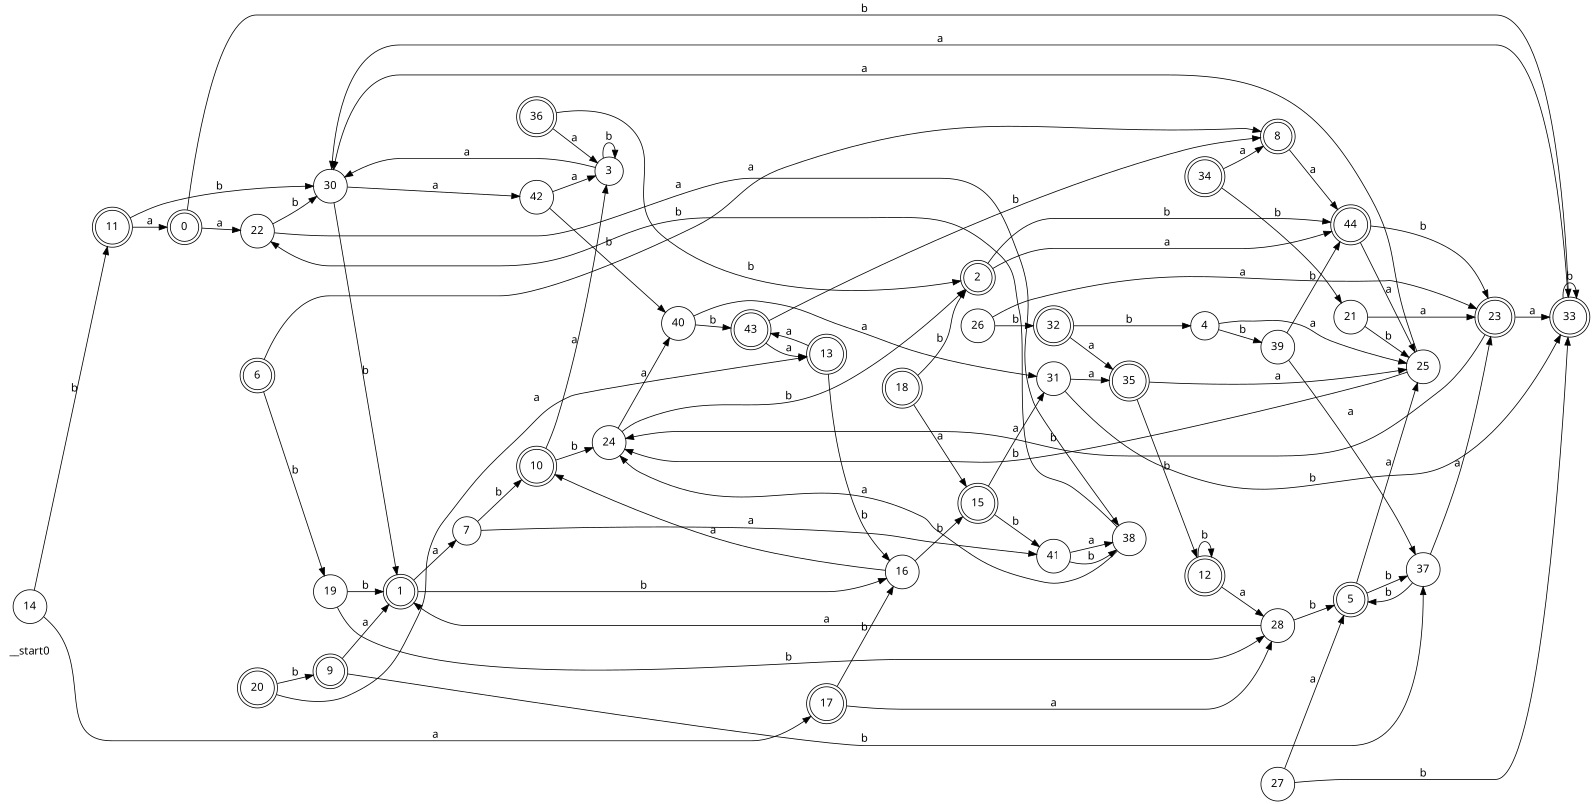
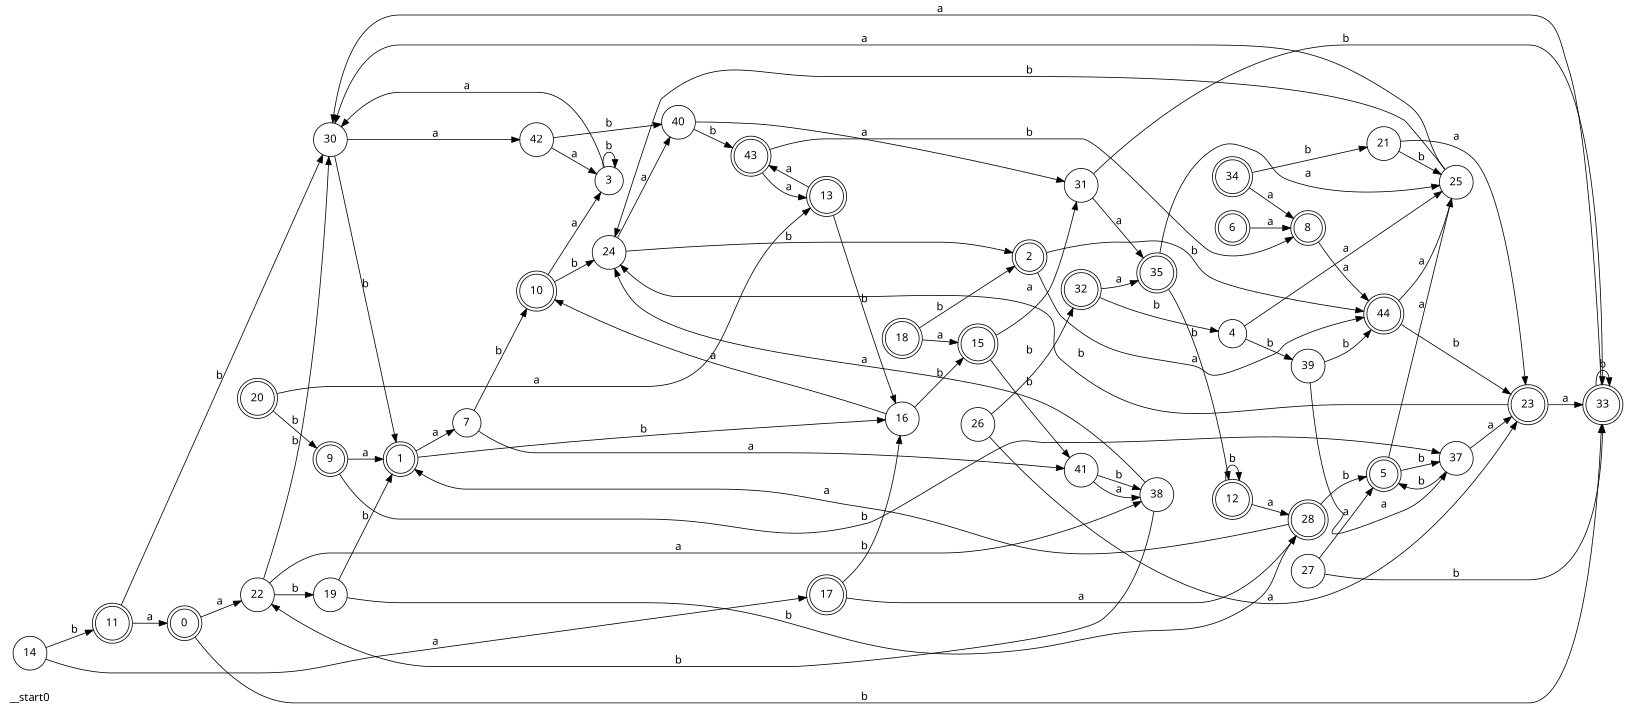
  digraph {
    fontname="Noto Sans"
    rankdir=LR
    node [fontname="Noto Sans" shape=doublecircle color=black fillcolor=white style="rounded,filled"]
    edge [fontname="Noto Sans"]
    __start0 [shape=none color="" fillcolor="" style=""]
    n2 [label=0]
    n3 [label=22 shape=circle style=filled]
    n4 [label=33]
    n5 [label=30 shape=circle style=filled]
    n6 [label=38 shape=circle style=filled]
    n7 [label=1]
    n8 [label=7 shape=circle style=filled]
    n9 [label=16 shape=circle style=filled]
    n10 [label=10]
    n11 [label=41 shape=circle style=filled]
    n12 [label=15]
    n13 [label=2]
    n14 [label=44]
    n15 [label=25 shape=circle style=filled]
    n16 [label=23]
    n17 [label=3 shape=circle style=filled]
    n18 [label=42 shape=circle style=filled]
    n19 [label=4 shape=circle style=filled]
    n20 [label=39 shape=circle style=filled]
    n21 [label=24 shape=circle style=filled]
    n22 [label=37 shape=circle]
    n23 [label=5]
    n24 [label=6]
    n25 [label=8]
    n26 [label=19 shape=circle style=filled]
-   n27 [label=28 shape=circle style=filled]
+   n27 [label=28 style=filled]
    n28 [label=9]
    n29 [label=40 shape=circle style=filled]
    n30 [label=11]
    n31 [label=12]
    n32 [label=13]
    n33 [label=43]
    n34 [label=14 shape=circle style=filled]
    n35 [label=17]
    n36 [label=31 shape=circle style=filled]
    n37 [label=35]
    n38 [label=18]
    n39 [label=20]
    n40 [label=21 shape=circle style=filled]
    n41 [label=26 shape=circle style=filled]
    n42 [label=32 style=filled]
    n43 [label=27 shape=circle style=filled]
    n44 [label=34]
-   n45 [label=36]
    n2 -> n3 [label=a]
    n2 -> n4 [label=b]
    n3 -> n5 [label=b]
    n3 -> n6 [label=a]
    n4 -> n4 [label=b]
    n4 -> n5 [label=a]
    n5 -> n7 [label=b]
    n5 -> n18 [label=a]
    n6 -> n3 [label=b]
    n6 -> n21 [label=a]
    n7 -> n8 [label=a]
    n7 -> n9 [label=b]
    n8 -> n10 [label=b]
    n8 -> n11 [label=a]
    n9 -> n10 [label=a]
    n9 -> n12 [label=b]
    n10 -> n17 [label=a]
    n10 -> n21 [label=b]
    n11 -> n6 [label=a]
    n11 -> n6 [label=b]
    n12 -> n11 [label=b]
    n12 -> n36 [label=a]
    n13 -> n14 [label=a]
    n13 -> n14 [label=b]
    n14 -> n15 [label=a]
    n14 -> n16 [label=b]
    n15 -> n5 [label=a]
    n15 -> n21 [label=b]
    n16 -> n4 [label=a]
    n16 -> n21 [label=b]
    n17 -> n5 [label=a]
    n17 -> n17 [label=b]
    n18 -> n17 [label=a]
    n18 -> n29 [label=b]
    n19 -> n15 [label=a]
    n19 -> n20 [label=b]
    n20 -> n14 [label=b]
    n20 -> n22 [label=a]
    n21 -> n13 [label=b]
    n21 -> n29 [label=a]
    n22 -> n16 [label=a]
    n22 -> n23 [label=b]
    n23 -> n15 [label=a]
    n23 -> n22 [label=b]
    n24 -> n25 [label=a]
-   n24 -> n26 [label=b]
+   n3 -> n26 [label=b]
    n25 -> n14 [label=a]
    n26 -> n7 [label=b]
    n26 -> n27 [label=b]
    n27 -> n7 [label=a]
    n27 -> n23 [label=b]
    n28 -> n7 [label=a]
    n28 -> n22 [label=b]
    n29 -> n33 [label=b]
    n29 -> n36 [label=a]
    n30 -> n2 [label=a]
    n30 -> n5 [label=b]
    n31 -> n27 [label=a]
    n31 -> n31 [label=b]
    n32 -> n9 [label=b]
    n32 -> n33 [label=a]
    n33 -> n25 [label=b]
    n33 -> n32 [label=a]
    n34 -> n30 [label=b]
    n34 -> n35 [label=a]
    n35 -> n9 [label=b]
    n35 -> n27 [label=a]
    n36 -> n4 [label=b]
    n36 -> n37 [label=a]
    n37 -> n15 [label=a]
    n37 -> n31 [label=b]
    n38 -> n12 [label=a]
    n38 -> n13 [label=b]
    n39 -> n28 [label=b]
    n39 -> n32 [label=a]
    n40 -> n15 [label=b]
    n40 -> n16 [label=a]
    n41 -> n16 [label=a]
    n41 -> n42 [label=b]
    n42 -> n19 [label=b]
    n42 -> n37 [label=a]
    n43 -> n4 [label=b]
    n43 -> n23 [label=a]
    n44 -> n25 [label=a]
    n44 -> n40 [label=b]
-   n45 -> n13 [label=b]
-   n45 -> n17 [label=a]
  }
